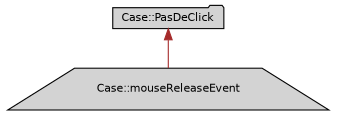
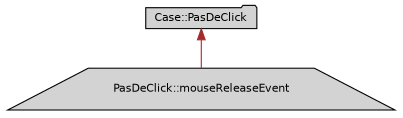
  digraph {
    rankdir=TB
    node [color=black fillcolor=lightgrey fontname=Helvetica fontsize=10 style=filled]
    n1 [fontcolor=black height=0.2 label="Case::PasDeClick" shape=folder width=0.4]
-   n2 [height=0.2 label="Case::mouseReleaseEvent" shape=trapezium width=0.4]
+   n2 [height=0.2 label="PasDeClick::mouseReleaseEvent" shape=trapezium width=0.4]
    n1 -> n2 [color=brown dir=back fontname=Helvetica fontsize=10 labelfontname=Helvetica labelfontsize=10 style=solid]
  }
